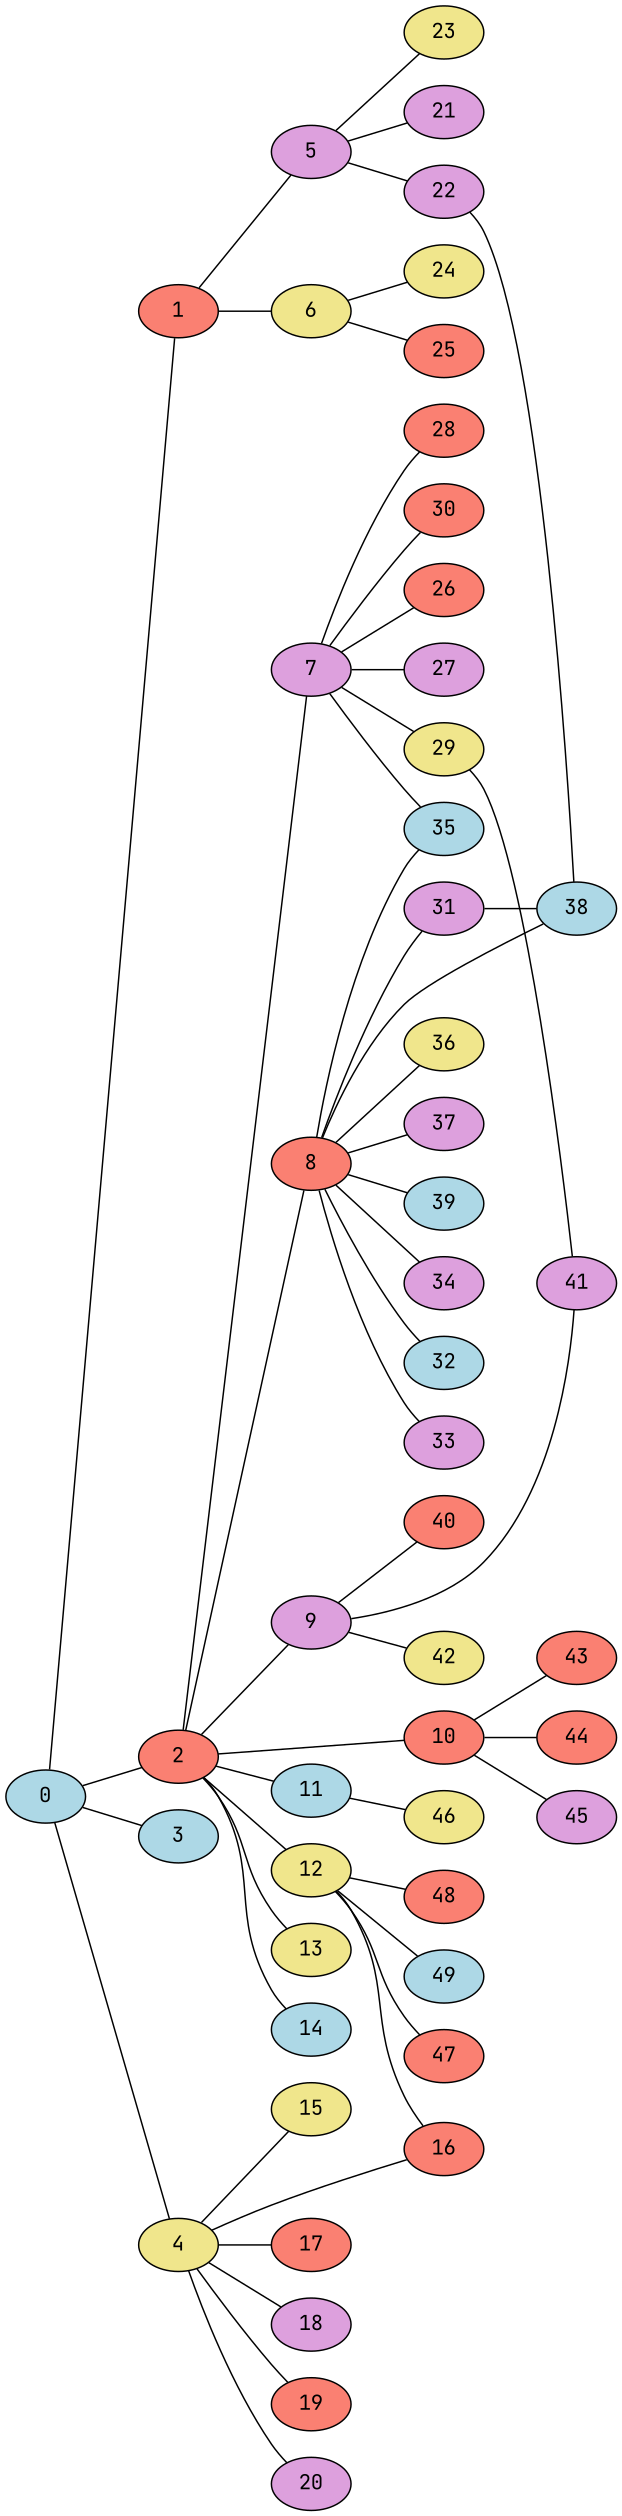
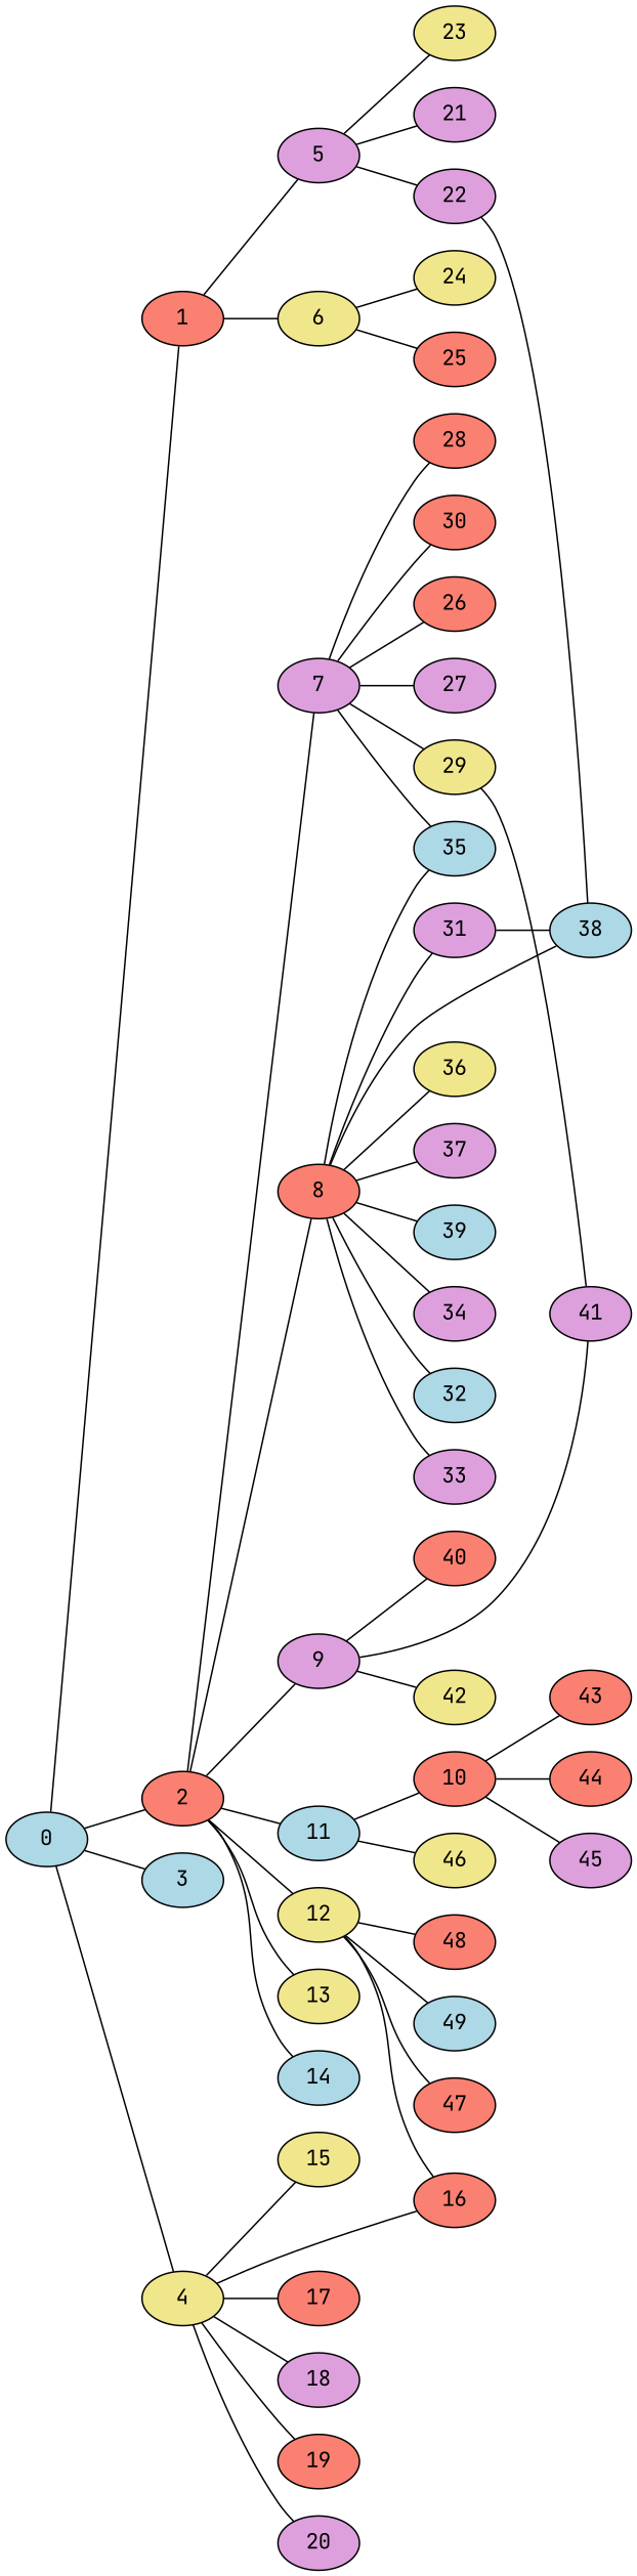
  graph {
    fontname="JetBrains Mono"
    rankdir=LR
    node [fillcolor=salmon fontname="JetBrains Mono" style=filled]
    edge [fontname="JetBrains Mono"]
    0 [fillcolor=lightblue]
    1
    2
    3 [fillcolor=lightblue]
    4 [fillcolor=khaki]
    5 [fillcolor=plum]
    6 [fillcolor=khaki]
    7 [fillcolor=plum]
    8
    9 [fillcolor=plum]
    10
    11 [fillcolor=lightblue]
    12 [fillcolor=khaki]
    13 [fillcolor=khaki]
    14 [fillcolor=lightblue]
    15 [fillcolor=khaki]
    16
    17
    18 [fillcolor=plum]
    19
    20 [fillcolor=plum]
    21 [fillcolor=plum]
    22 [fillcolor=plum]
    23 [fillcolor=khaki]
    24 [fillcolor=khaki]
    25
    26
    27 [fillcolor=plum]
    28
    29 [fillcolor=khaki]
    30
    35 [fillcolor=lightblue]
    32 [fillcolor=lightblue]
    33 [fillcolor=plum]
    36 [fillcolor=khaki]
    37 [fillcolor=plum]
    38 [fillcolor=lightblue]
    39 [fillcolor=lightblue]
    34 [fillcolor=plum]
    31 [fillcolor=plum]
    40
    41 [fillcolor=plum]
    42 [fillcolor=khaki]
    43
    44
    45 [fillcolor=plum]
    46 [fillcolor=khaki]
    48
    49 [fillcolor=lightblue]
    47
    0 -- 1
    0 -- 2
    0 -- 3
    0 -- 4
    1 -- 5
    1 -- 6
    2 -- 7
    2 -- 8
    2 -- 9
-   2 -- 10
+   11 -- 10
    2 -- 11
    2 -- 12
    2 -- 13
    2 -- 14
    4 -- 15
    4 -- 16
    4 -- 17
    4 -- 18
    4 -- 19
    4 -- 20
    5 -- 21
    5 -- 22
    5 -- 23
    6 -- 24
    6 -- 25
    7 -- 26
    7 -- 27
    7 -- 28
    7 -- 29
    7 -- 30
    7 -- 35
    8 -- 35
    8 -- 32
    8 -- 33
    8 -- 36
    8 -- 37
    8 -- 38
    8 -- 39
    8 -- 34
    8 -- 31
    9 -- 40
    9 -- 41
    9 -- 42
    10 -- 43
    10 -- 44
    10 -- 45
    11 -- 46
    12 -- 16
    12 -- 48
    12 -- 49
    12 -- 47
    22 -- 38
    29 -- 41
    31 -- 38
  }
